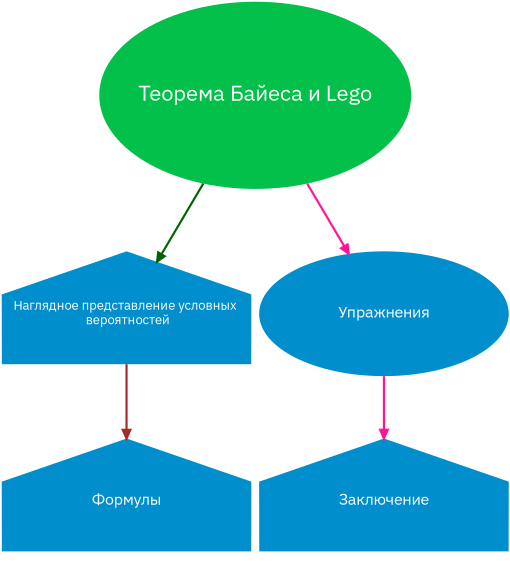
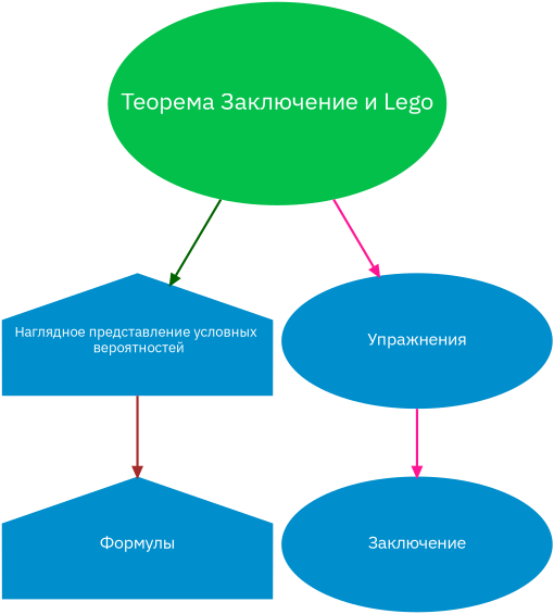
  digraph {
    fontname="IBM Plex Sans"
    ranksep=2
    node [color=black fillcolor="#008ECC" fixedsize=true fontcolor="#FFFFFF" fontname="IBM Plex Sans" fontsize=36 penwidth=0 shape=house style=filled]
    edge [arrowhead=normal arrowsize=2 color=deeppink fontname="IBM Plex Sans" penwidth=5]
-   n1 [color=darkorange fillcolor="#03C04A" fontsize=50 height=6 label="Теорема Байеса и Lego" shape=ellipse width=10]
+   n1 [color=darkorange fillcolor="#03C04A" fontsize=50 height=6 label="Теорема Заключение и Lego" shape=ellipse width=10]
    n2 [fontsize=30 height=4 label="Наглядное представление условных \n вероятностей" width=8]
    n3 [color=gray40 height=4 label="Упражнения" shape=ellipse width=8]
    n4 [color=gray40 height=4 label="Формулы" width=8]
-   n5 [height=4 label="Заключение" width=8]
+   n5 [height=4 label="Заключение" shape=ellipse width=8]
    n1 -> n2 [color=darkgreen]
    n1 -> n3
    n2 -> n4 [color=brown]
    n3 -> n5
  }
